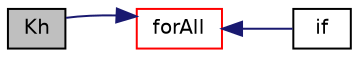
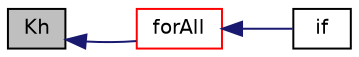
  digraph {
    rankdir=LR
    node [color=black fontname=Helvetica fontsize=10 shape=record]
    edge [color=midnightblue dir=back fontname=Helvetica fontsize=10 labelfontname=Helvetica labelfontsize=10 style=solid]
    n1 [fillcolor=grey75 fontcolor=black height=0.2 label=Kh style=filled width=0.4]
    n2 [color=red height=0.2 label=forAll width=0.4]
    n3 [height=0.2 label=if width=0.4]
-   n2 -> n1
+   n1 -> n2
    n2 -> n3
  }
